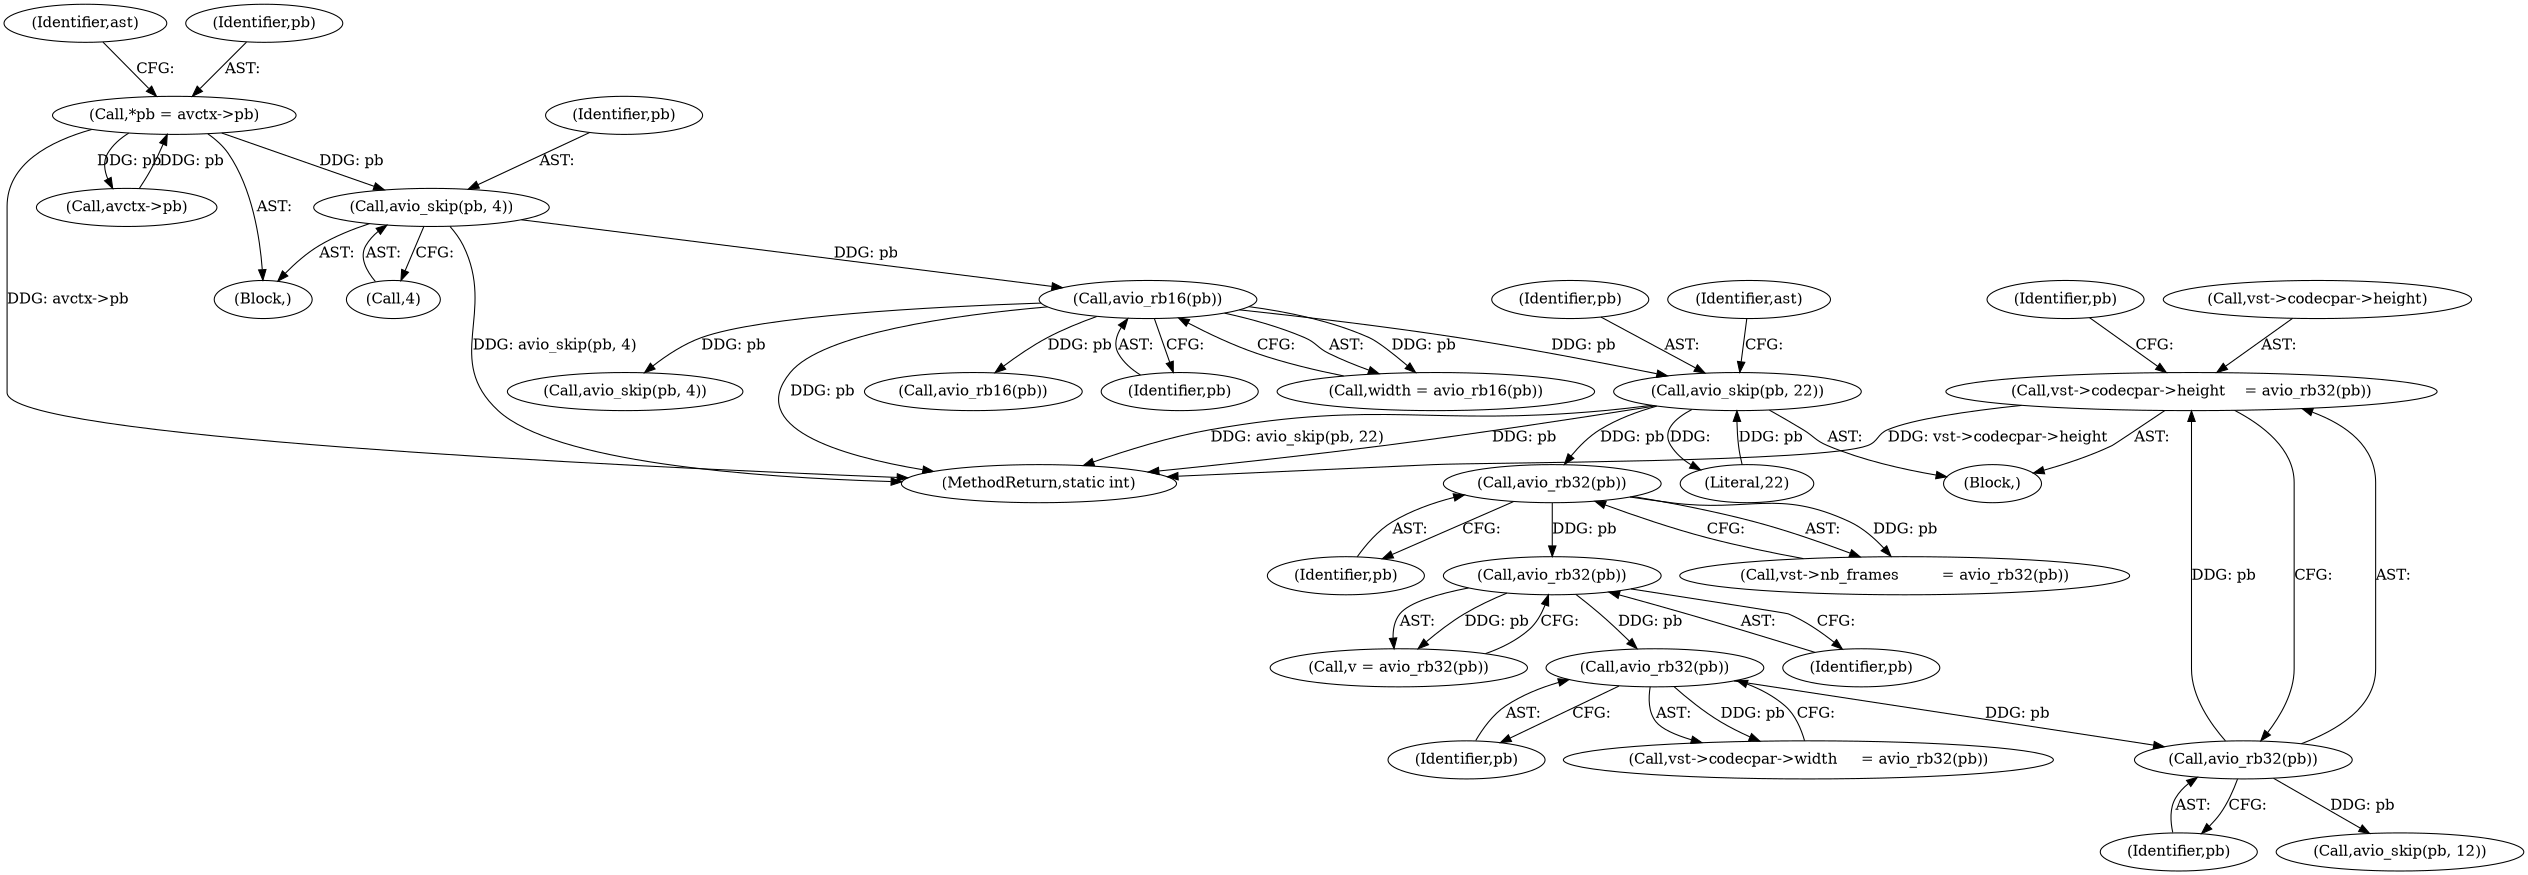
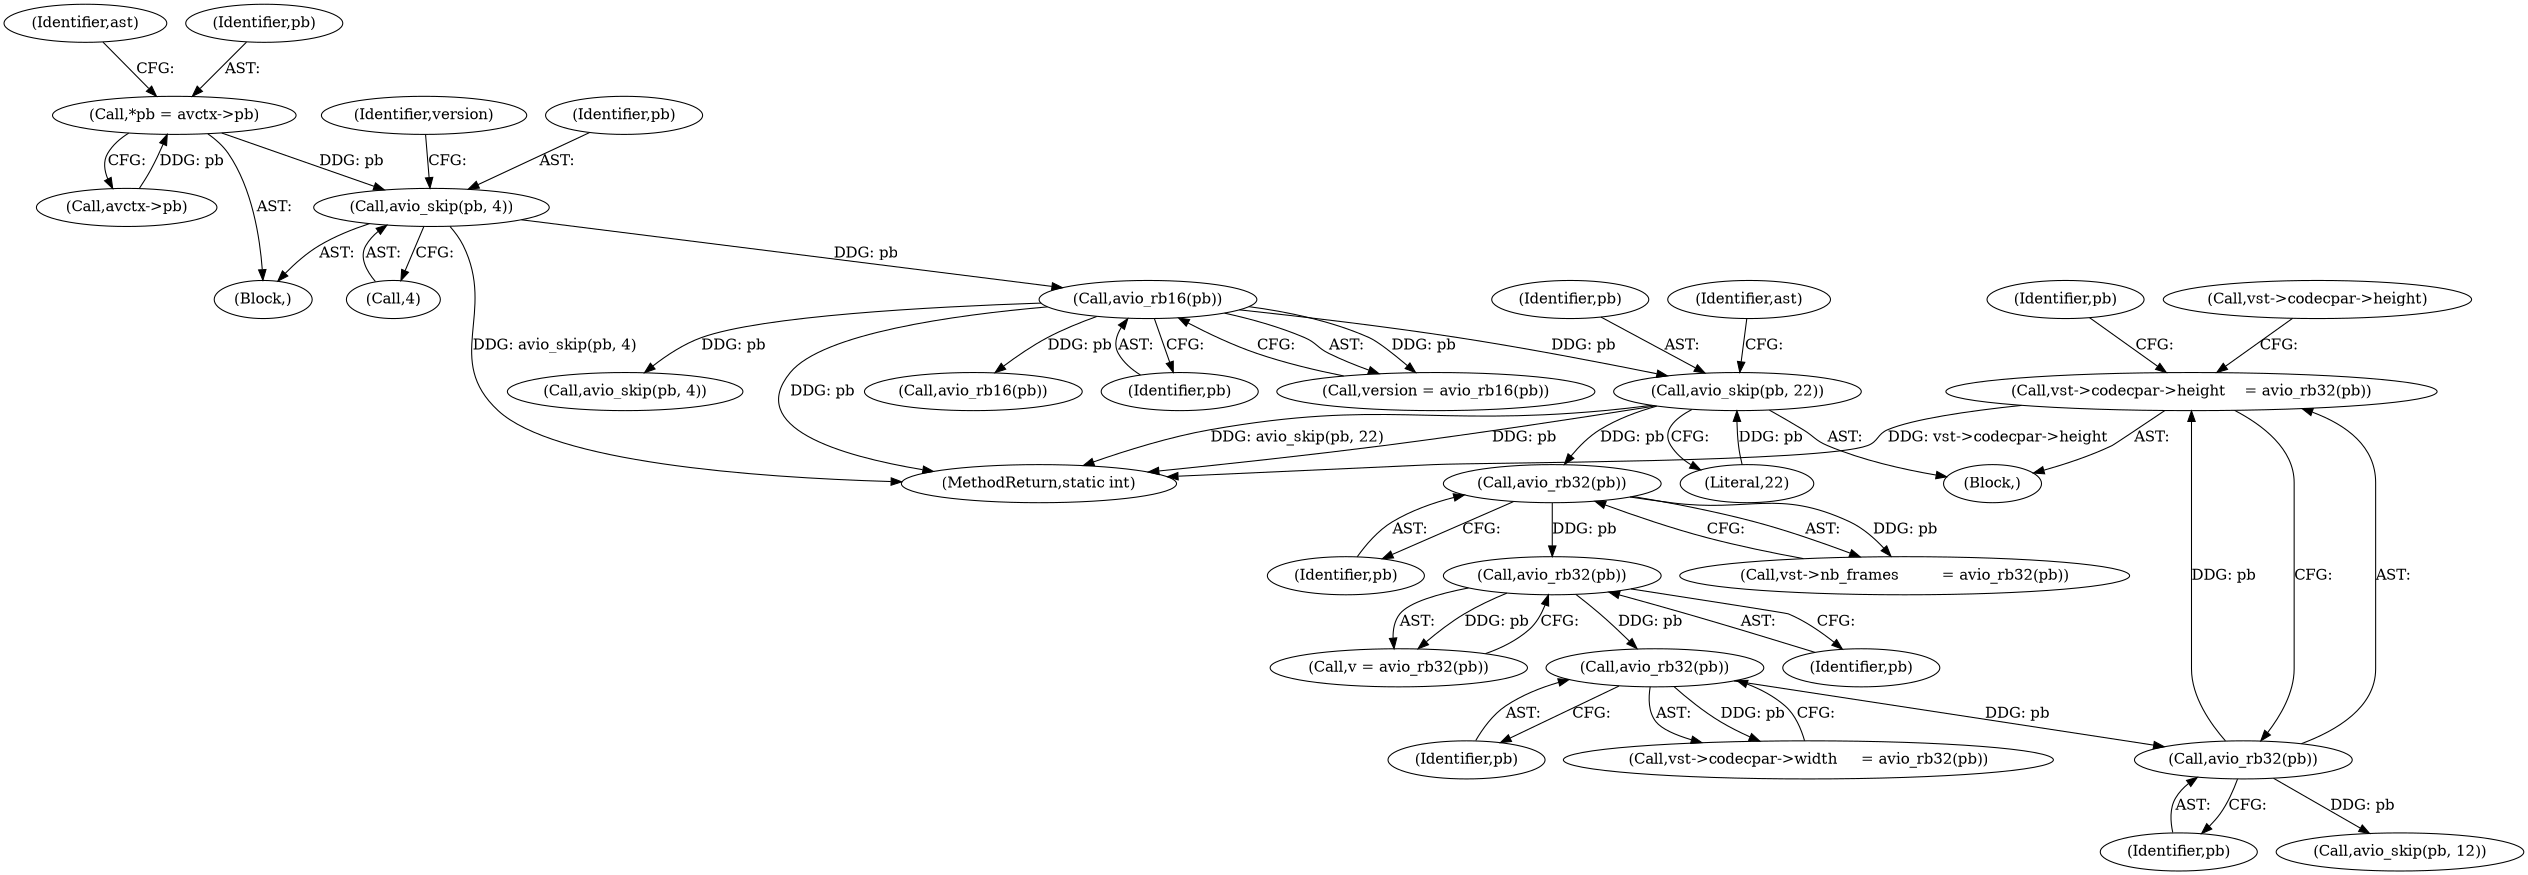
  digraph {
    n1 [label="(Call,vst->codecpar->height    = avio_rb32(pb))"]
    n2 [label="(Call,avio_rb32(pb))"]
    n3 [label="(Block,)"]
    n4 [label="(MethodReturn,static int)"]
    n5 [label="(Identifier,pb)"]
    n6 [label="(Call,avio_skip(pb, 12))"]
    n7 [label="(Call,avio_rb32(pb))"]
    n8 [label="(Call,vst->codecpar->width     = avio_rb32(pb))"]
    n9 [label="(Identifier,pb)"]
    n10 [label="(Call,avio_rb32(pb))"]
    n11 [label="(Identifier,pb)"]
    n12 [label="(Call,v = avio_rb32(pb))"]
    n13 [label="(Call,avio_rb32(pb))"]
    n14 [label="(Call,vst->nb_frames         = avio_rb32(pb))"]
    n15 [label="(Identifier,pb)"]
    n16 [label="(Call,avio_skip(pb, 22))"]
    n17 [label="(Literal,22)"]
    n18 [label="(Call,avio_rb16(pb))"]
    n19 [label="(Call,avio_rb16(pb))"]
    n20 [label="(Identifier,pb)"]
-   n21 [label="(Call,width = avio_rb16(pb))"]
+   n21 [label="(Call,version = avio_rb16(pb))"]
    n22 [label="(Call,avio_skip(pb, 4))"]
    n23 [label="(Call,avio_skip(pb, 4))"]
    n24 [label="(Call,4)"]
    n25 [label="(Block,)"]
    n26 [label="(Call,*pb = avctx->pb)"]
    n27 [label="(Call,avctx->pb)"]
    n28 [label="(Call,vst->codecpar->height)"]
    n29 [label="(Identifier,ast)"]
+   n30 [label="(Identifier,version)"]
    n31 [label="(Identifier,pb)"]
    n32 [label="(Identifier,pb)"]
    n33 [label="(Identifier,pb)"]
    n34 [label="(Identifier,ast)"]
    n35 [label="(Identifier,pb)"]
    n1 -> n2 [label="CFG: "]
    n1 -> n3 [label="AST: "]
    n1 -> n4 [label="DDG: vst->codecpar->height"]
    n2 -> n1 [label="AST: "]
    n2 -> n1 [label="DDG: pb"]
    n2 -> n5 [label="CFG: "]
    n2 -> n6 [label="DDG: pb"]
    n5 -> n2 [label="AST: "]
    n7 -> n2 [label="DDG: pb"]
    n7 -> n8 [label="AST: "]
    n7 -> n8 [label="DDG: pb"]
    n7 -> n9 [label="CFG: "]
    n8 -> n7 [label="CFG: "]
    n9 -> n7 [label="AST: "]
    n10 -> n7 [label="DDG: pb"]
    n10 -> n11 [label="CFG: "]
    n10 -> n12 [label="AST: "]
    n10 -> n12 [label="DDG: pb"]
    n11 -> n10 [label="AST: "]
    n12 -> n10 [label="CFG: "]
    n13 -> n10 [label="DDG: pb"]
    n13 -> n14 [label="AST: "]
    n13 -> n14 [label="DDG: pb"]
    n13 -> n15 [label="CFG: "]
    n14 -> n13 [label="CFG: "]
    n15 -> n13 [label="AST: "]
    n16 -> n3 [label="AST: "]
    n16 -> n4 [label="DDG: avio_skip(pb, 22)"]
    n16 -> n4 [label="DDG: pb"]
    n16 -> n13 [label="DDG: pb"]
-   n16 -> n17 [label="DDG: "]
+   n16 -> n17 [label="CFG: "]
    n17 -> n16 [label="DDG: pb"]
    n18 -> n4 [label="DDG: pb"]
    n18 -> n16 [label="DDG: pb"]
    n18 -> n19 [label="DDG: pb"]
    n18 -> n20 [label="CFG: "]
    n18 -> n21 [label="AST: "]
    n18 -> n21 [label="DDG: pb"]
    n18 -> n22 [label="DDG: pb"]
    n20 -> n18 [label="AST: "]
    n21 -> n18 [label="CFG: "]
    n23 -> n4 [label="DDG: avio_skip(pb, 4)"]
    n23 -> n18 [label="DDG: pb"]
    n23 -> n24 [label="CFG: "]
    n23 -> n25 [label="AST: "]
    n24 -> n23 [label="AST: "]
-   n26 -> n4 [label="DDG: avctx->pb"]
    n26 -> n23 [label="DDG: pb"]
    n26 -> n25 [label="AST: "]
-   n26 -> n27 [label="DDG: pb"]
+   n26 -> n27 [label="CFG: "]
    n27 -> n26 [label="DDG: pb"]
-   n28 -> n1 [label="AST: "]
+   n28 -> n1 [label="CFG: "]
    n29 -> n26 [label="CFG: "]
+   n30 -> n23 [label="CFG: "]
    n31 -> n26 [label="AST: "]
    n32 -> n16 [label="AST: "]
    n33 -> n1 [label="CFG: "]
    n34 -> n16 [label="CFG: "]
    n35 -> n23 [label="AST: "]
  }
